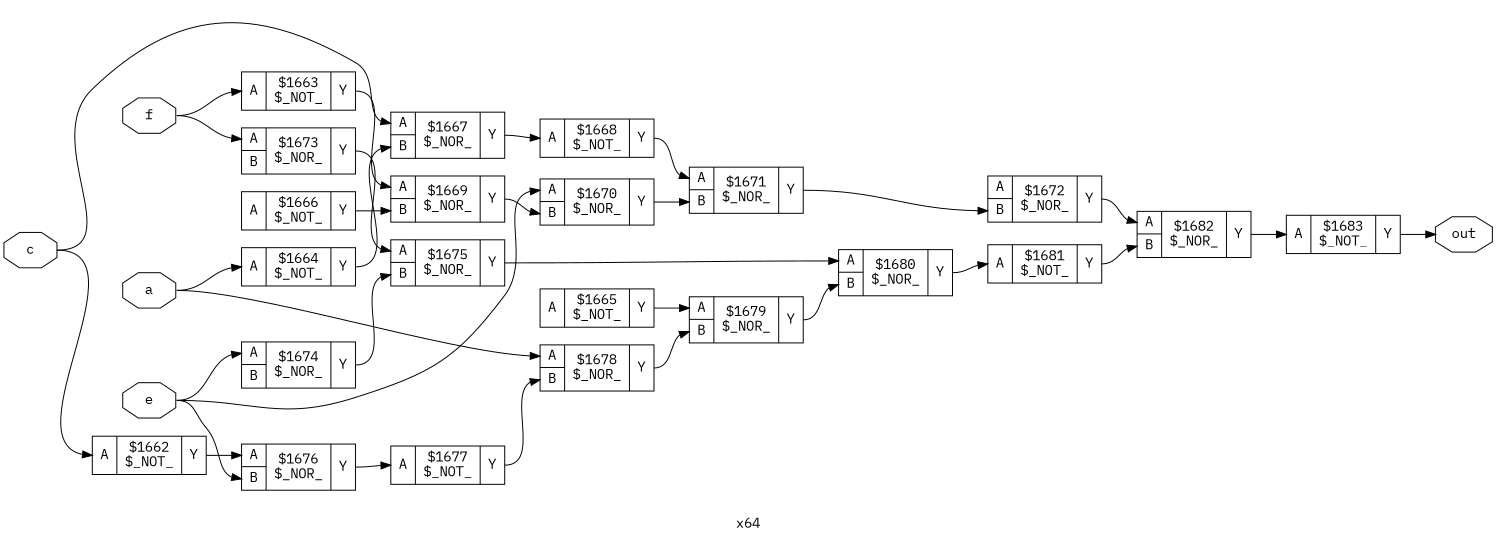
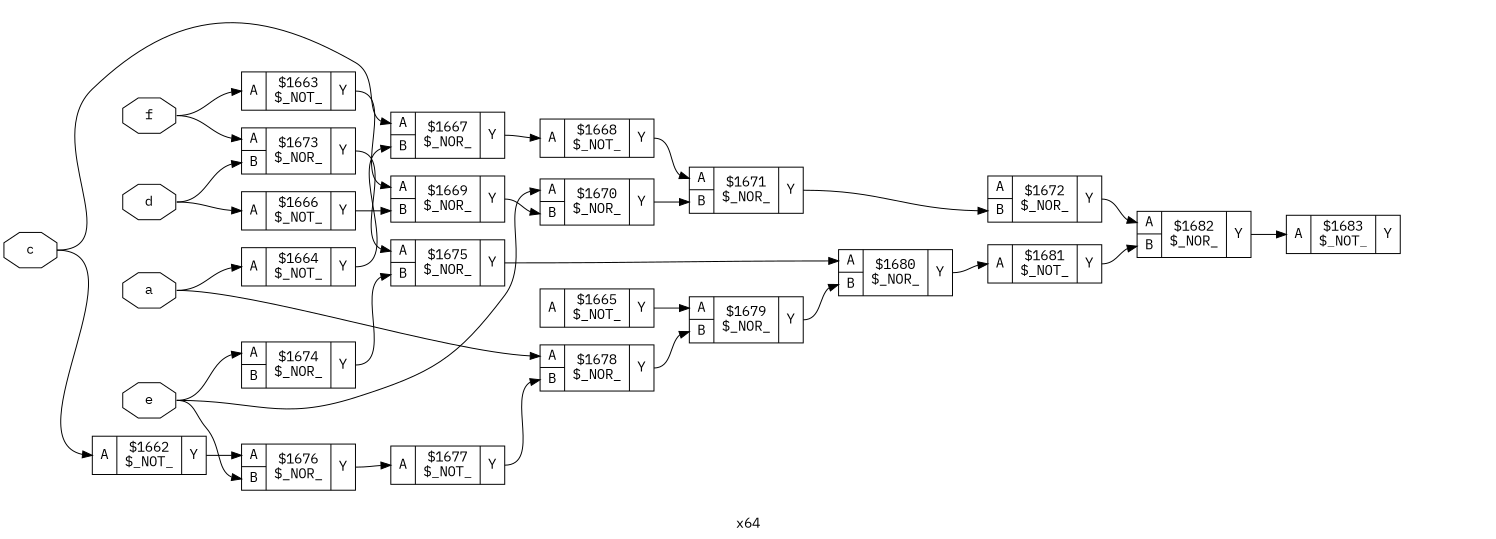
  digraph {
    fontname="IBM Plex Mono"
    label=x64
    rankdir=LR
    remincross=true
    node [fontname="IBM Plex Mono" shape=record]
    edge [color=black fontname="IBM Plex Mono" headport="p29:w" tailport="p30:e"]
    n1 [color=black fontcolor=black label=a shape=octagon]
    n2 [label="{{<p29> A}|$1664\n$_NOT_|{<p30> Y}}"]
    n3 [label="{{<p29> A|<p36> B}|$1678\n$_NOR_|{<p30> Y}}"]
    n4 [label="{{<p29> A|<p36> B}|$1667\n$_NOR_|{<p30> Y}}"]
    n5 [label="{{<p29> A|<p36> B}|$1679\n$_NOR_|{<p30> Y}}"]
    n6 [label="{{<p29> A}|$1665\n$_NOT_|{<p30> Y}}"]
    n7 [label="{{<p29> A|<p36> B}|$1672\n$_NOR_|{<p30> Y}}"]
    n8 [label="{{<p29> A|<p36> B}|$1682\n$_NOR_|{<p30> Y}}"]
    n9 [label="{{<p29> A|<p36> B}|$1674\n$_NOR_|{<p30> Y}}"]
    n10 [label="{{<p29> A|<p36> B}|$1675\n$_NOR_|{<p30> Y}}"]
    n11 [color=black fontcolor=black label=c shape=octagon]
    n12 [label="{{<p29> A}|$1662\n$_NOT_|{<p30> Y}}"]
    n13 [label="{{<p29> A|<p36> B}|$1676\n$_NOR_|{<p30> Y}}"]
    n14 [label="{{<p29> A}|$1668\n$_NOT_|{<p30> Y}}"]
+   n15 [color=black fontcolor=black label=d shape=octagon]
    n16 [label="{{<p29> A}|$1666\n$_NOT_|{<p30> Y}}"]
    n17 [label="{{<p29> A|<p36> B}|$1673\n$_NOR_|{<p30> Y}}"]
    n18 [label="{{<p29> A|<p36> B}|$1669\n$_NOR_|{<p30> Y}}"]
    n19 [color=black fontcolor=black label=e shape=octagon]
    n20 [label="{{<p29> A|<p36> B}|$1670\n$_NOR_|{<p30> Y}}"]
    n21 [label="{{<p29> A|<p36> B}|$1671\n$_NOR_|{<p30> Y}}"]
    n22 [label="{{<p29> A}|$1677\n$_NOT_|{<p30> Y}}"]
    n23 [color=black fontcolor=black label=f shape=octagon]
    n24 [label="{{<p29> A}|$1663\n$_NOT_|{<p30> Y}}"]
-   n25 [color=black fontcolor=black label=out shape=octagon]
    n26 [label="{{<p29> A|<p36> B}|$1680\n$_NOR_|{<p30> Y}}"]
    n27 [label="{{<p29> A}|$1683\n$_NOT_|{<p30> Y}}"]
    n28 [label="{{<p29> A}|$1681\n$_NOT_|{<p30> Y}}"]
    n1 -> n2 [tailport=e]
    n1 -> n3 [tailport=e]
    n2 -> n4 [headport="p36:w"]
    n3 -> n5 [headport="p36:w"]
    n4 -> n14
    n5 -> n26 [headport="p36:w"]
    n6 -> n5
    n7 -> n8
    n8 -> n27
    n9 -> n10 [headport="p36:w"]
    n10 -> n26
    n11 -> n4 [tailport=e]
    n11 -> n12 [tailport=e]
    n12 -> n13
    n13 -> n22
    n14 -> n21
+   n15 -> n16 [tailport=e]
+   n15 -> n17 [headport="p36:w" tailport=e]
    n16 -> n18 [headport="p36:w"]
    n17 -> n10
    n18 -> n20 [headport="p36:w"]
    n19 -> n9 [tailport=e]
    n19 -> n13 [headport="p36:w" tailport=e]
    n19 -> n20 [tailport=e]
    n20 -> n21 [headport="p36:w"]
    n21 -> n7 [headport="p36:w"]
    n22 -> n3 [headport="p36:w"]
    n23 -> n17 [tailport=e]
    n23 -> n24 [tailport=e]
    n24 -> n18
    n26 -> n28
-   n27 -> n25 [headport=w]
    n28 -> n8 [headport="p36:w"]
  }
